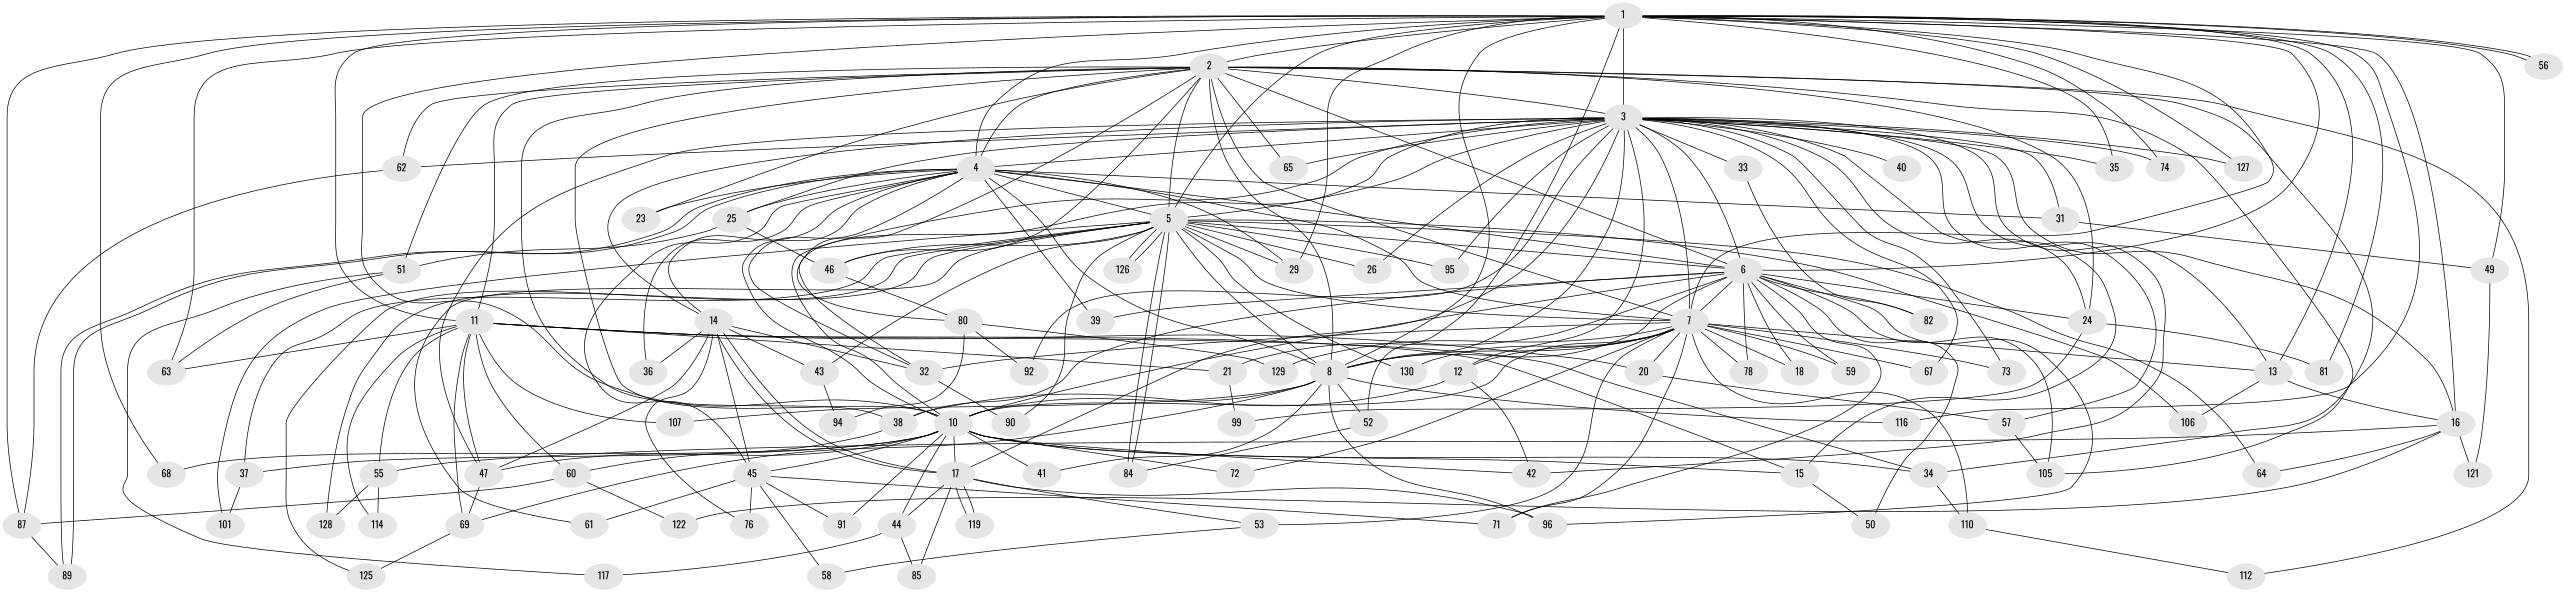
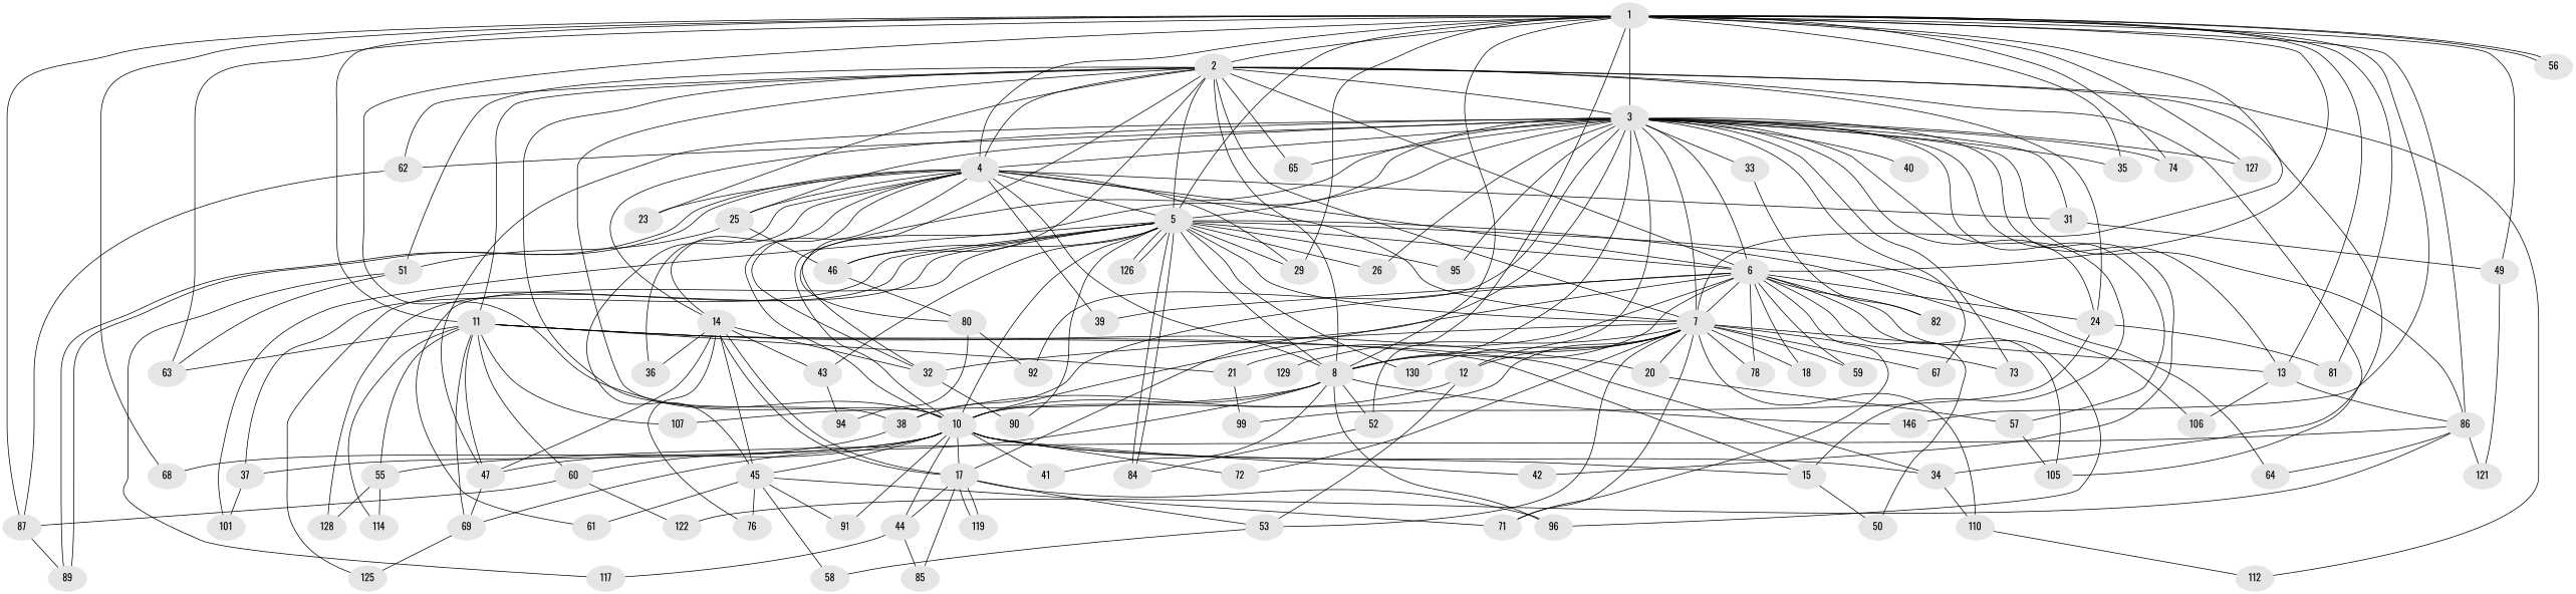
  graph {
    fontname=Oswald
    node [color=gray90 fontname=Oswald style=filled]
    edge [fontname=Oswald]
    1 [super="+100"]
    2 [super="+27"]
    3 [super="+9"]
    4 [super="+88"]
    5 [super="+30"]
    6 [super="+22"]
    7 [super="+120"]
    8 [super="+70"]
    10 [super="+19"]
    11 [super="+93"]
    13 [super="+102"]
-   16 [super="+28"]
+   16 [super="+28" label=86]
    29 [super="+109"]
    35
    49
    52 [super="+124"]
    56
    63
    68
    74
    81
    87 [super="+97"]
-   116
+   116 [label=146]
    127
    23
    24 [super="+75"]
    34 [super="+83"]
    38 [super="+103"]
    46 [super="+58"]
    51 [super="+66"]
    62
    65
    80
    105
    112
    12
    14 [super="+79"]
    15 [super="+118"]
    17 [super="+115"]
    25
    26
    31
    32 [super="+77"]
    33
    40
    42
    47 [super="+48"]
    57 [super="+111"]
    67
    73
    92
    95
    36
    39
    45 [super="+108"]
    89 [super="+123"]
    37
    43
    61
    64
    84
    90
    101
    106
    125
    126
    128
    130
    82
    18
    21
    50
    59
    71 [super="+86"]
    78
    96 [super="+113"]
    20
    53 [super="+98"]
    72
    110
    129
    41
    69
    107
    44
    91
    55
    60
    114
    121
    122
    99
    117
    94
    76
    85
    119
    n98 [label=58]
    1 -- 2 [weight=2]
    1 -- 3 [weight=2]
    1 -- 4
    1 -- 5
    1 -- 6
    1 -- 7
    1 -- 8
    1 -- 10
    1 -- 11
    1 -- 13
    1 -- 16
    1 -- 29
    1 -- 35
    1 -- 49
    1 -- 52 [weight=2]
    1 -- 56
    1 -- 56
    1 -- 63
    1 -- 68
    1 -- 74
    1 -- 81
    1 -- 87
    1 -- 116
    1 -- 127
    2 -- 3 [weight=2]
    2 -- 4
    2 -- 5
    2 -- 6
    2 -- 7
    2 -- 8
    2 -- 10
    2 -- 11
    2 -- 23
    2 -- 24
    2 -- 34
    2 -- 38
    2 -- 46
    2 -- 51
    2 -- 62
    2 -- 65
    2 -- 80
    2 -- 105
    2 -- 112
    3 -- 4 [weight=2]
    3 -- 5 [weight=2]
    3 -- 6 [weight=2]
    3 -- 7 [weight=2]
    3 -- 8 [weight=3]
    3 -- 10 [weight=2]
    3 -- 13
    3 -- 16
    3 -- 35
    3 -- 74
    3 -- 127
    3 -- 24
    3 -- 62
    3 -- 65
    3 -- 12
    3 -- 14
    3 -- 15
    3 -- 17
    3 -- 25
    3 -- 26
    3 -- 31
    3 -- 32
    3 -- 33 [weight=2]
    3 -- 40 [weight=2]
    3 -- 42
    3 -- 47
    3 -- 57
    3 -- 67
    3 -- 73
    3 -- 92
    3 -- 95
    4 -- 5 [weight=2]
    4 -- 6
    4 -- 7
    4 -- 8
    4 -- 10
    4 -- 29
    4 -- 23
    4 -- 14
    4 -- 25
    4 -- 31
    4 -- 32
    4 -- 36
    4 -- 39
    4 -- 45
    4 -- 89
    4 -- 89
    5 -- 6
    5 -- 7
    5 -- 8
+   5 -- 10
    5 -- 29
    5 -- 46
    5 -- 26
    5 -- 95
    5 -- 37
    5 -- 43
    5 -- 61
    5 -- 64
    5 -- 84
    5 -- 84
    5 -- 90
    5 -- 101
    5 -- 106
    5 -- 125
    5 -- 126
    5 -- 126
    5 -- 128
    5 -- 130
    6 -- 7 [weight=2]
    6 -- 8
    6 -- 10
    6 -- 24
    6 -- 38
    6 -- 105
    6 -- 39
    6 -- 82
    6 -- 18
    6 -- 21
    6 -- 50
    6 -- 59
    6 -- 71
    6 -- 78
    6 -- 96
    7 -- 8
    7 -- 10 [weight=2]
    7 -- 13
    7 -- 12
    7 -- 32
    7 -- 67
    7 -- 73
    7 -- 130
    7 -- 18
    7 -- 59
    7 -- 71
    7 -- 78
    7 -- 20
    7 -- 53
    7 -- 72
    7 -- 110
    7 -- 129
    8 -- 10
    8 -- 52
    8 -- 116
    8 -- 96
    8 -- 41
    8 -- 69
    8 -- 107
    10 -- 68
    10 -- 34
    10 -- 15
    10 -- 17
    10 -- 42
    10 -- 47
    10 -- 45
    10 -- 37
    10 -- 72
    10 -- 41
    10 -- 44
    10 -- 91
    11 -- 63
    11 -- 34
    11 -- 15
    11 -- 47
    11 -- 21
    11 -- 20
    11 -- 69
    11 -- 107
    11 -- 55
    11 -- 60
    11 -- 114
    13 -- 16
    13 -- 106
    16 -- 64
    16 -- 55
    16 -- 121
    16 -- 122
    49 -- 121
    52 -- 84
    87 -- 89
    24 -- 81
    24 -- 99
    34 -- 110
    38 -- 60
    46 -- 80
    51 -- 63
    51 -- 117
    62 -- 87
    80 -- 92
-   80 -- 129
    80 -- 94
    12 -- 38
-   12 -- 42
+   12 -- 53
    14 -- 17
    14 -- 17
    14 -- 32
    14 -- 47
    14 -- 36
    14 -- 45
    14 -- 43
    14 -- 76
    15 -- 50
    17 -- 96
    17 -- 53
    17 -- 44
    17 -- 85
    17 -- 119
    17 -- 119
    25 -- 46
    25 -- 51
    31 -- 49
    32 -- 90
    33 -- 82
    47 -- 69
    57 -- 105
    45 -- 61
    45 -- 71
    45 -- 91
    45 -- 76
    45 -- n98
    37 -- 101
    43 -- 94
    21 -- 99
    20 -- 57
    53 -- n98
    110 -- 112
    69 -- 125
    44 -- 117
    44 -- 85
    55 -- 128
    55 -- 114
    60 -- 87
    60 -- 122
  }
